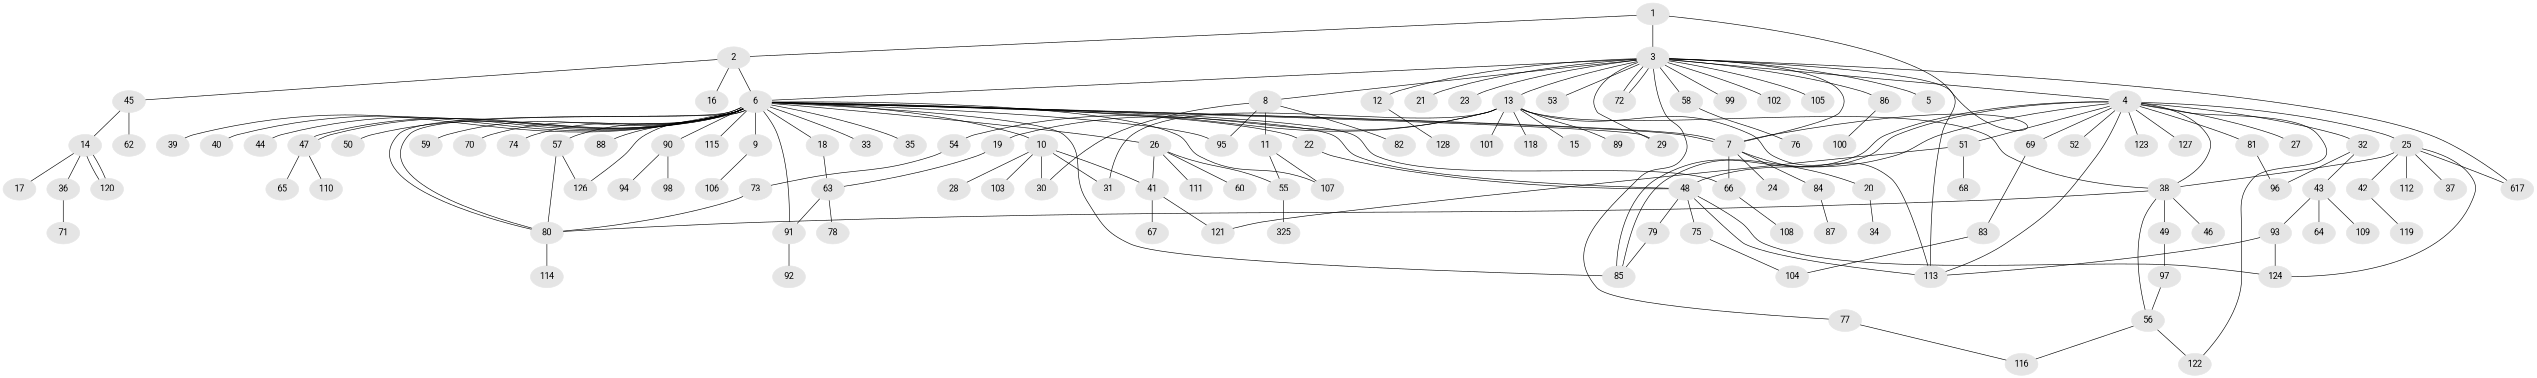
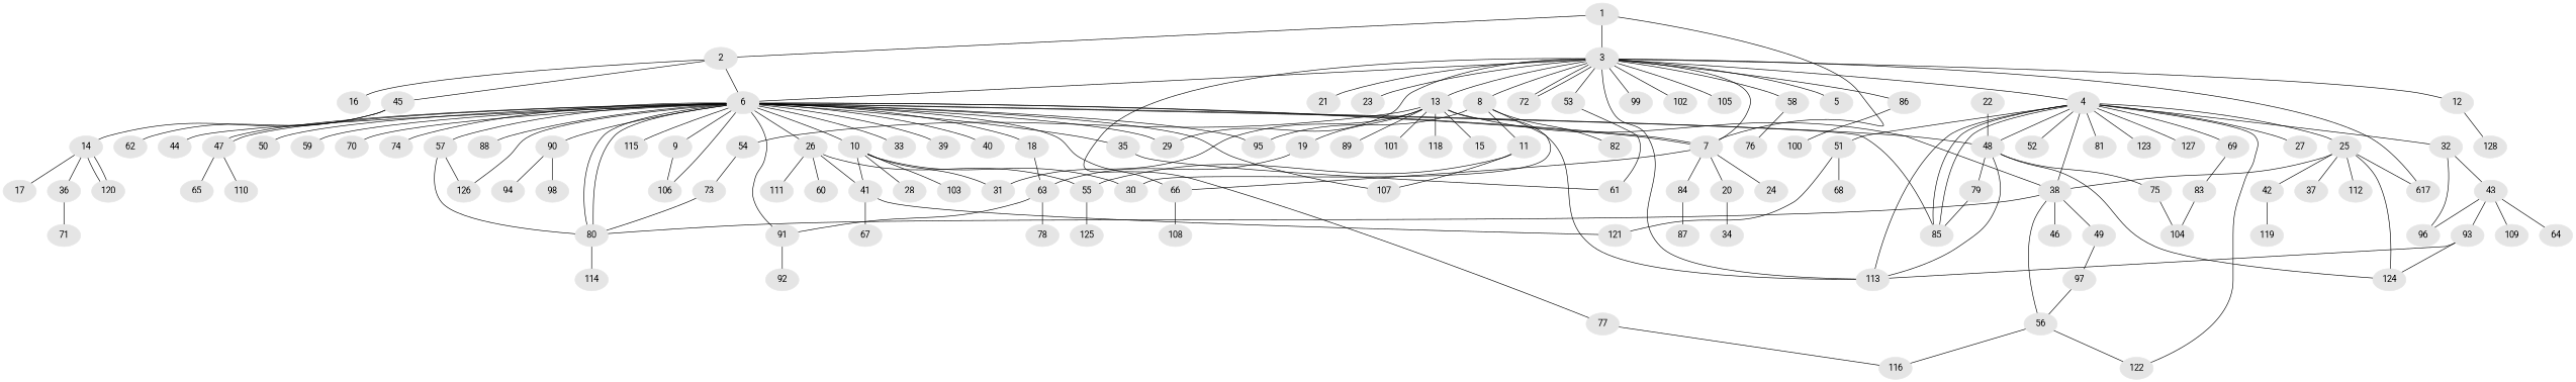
  graph {
    fontname=Roboto
    node [color=gray90 fontname=Roboto style=filled]
    edge [fontname=Roboto]
    1
    2
    3
    7
    6
    16
    45
    4
    5
    8
    12
    13
    21
    23
    29
    53
    58
    72
    77
    86
    99
    102
    105
    113
    n25 [label=617]
    66
    20
    24
    84
    48
    85
    9
    10
    18
    22
    26
    33
    35
    39
    40
    44
    47
    50
    57
    59
    70
    74
    80
    88
    90
    91
    95
    107
    115
    126
    14
    62
    25
    27
    32
    38
    51
    52
    69
    81
    122
    123
    127
    11
    30
    82
    128
    31
    15
    19
    54
    89
    101
    118
+   61
    76
    116
    100
    37
    42
    112
    124
    43
    96
    46
    49
    56
    75
    79
    121
    68
    83
    106
    28
    41
    103
    17
    36
    120
    63
    55
    60
    111
    65
    110
    108
    114
    94
    98
    92
    34
    87
    67
-   125 [label=325]
+   125
    73
    71
    78
    119
    64
    93
    109
    97
    104
    1 -- 2
    1 -- 3
    1 -- 7
    2 -- 6
    2 -- 16
    2 -- 45
    3 -- 7
    3 -- 6
    3 -- 4
    3 -- 5
    3 -- 8
    3 -- 12
    3 -- 13
    3 -- 21
    3 -- 23
    3 -- 29
    3 -- 53
    3 -- 58
    3 -- 72
    3 -- 72
    3 -- 77
    3 -- 86
    3 -- 99
    3 -- 102
    3 -- 105
    3 -- 113
    3 -- n25
    7 -- 66
    7 -- 20
    7 -- 24
    7 -- 84
    6 -- 7
    6 -- 7
    6 -- 29
    6 -- 66
    6 -- 48
    6 -- 85
    6 -- 9
    6 -- 10
    6 -- 18
-   6 -- 22
+   6 -- 106
    6 -- 26
    6 -- 33
    6 -- 35
    6 -- 39
    6 -- 40
    6 -- 44
    6 -- 47
    6 -- 47
    6 -- 50
    6 -- 57
    6 -- 59
    6 -- 70
    6 -- 74
    6 -- 80
    6 -- 80
    6 -- 88
    6 -- 90
    6 -- 91
    6 -- 95
    6 -- 107
    6 -- 115
    6 -- 126
    45 -- 14
    45 -- 62
    4 -- 113
    4 -- 48
    4 -- 85
    4 -- 85
    4 -- 25
    4 -- 27
    4 -- 32
    4 -- 38
    4 -- 51
    4 -- 52
    4 -- 69
    4 -- 81
    4 -- 122
    4 -- 123
    4 -- 127
    8 -- 95
    8 -- 11
    8 -- 30
    8 -- 82
    12 -- 128
    13 -- 113
    13 -- 38
    13 -- 31
    13 -- 15
    13 -- 19
    13 -- 54
    13 -- 89
    13 -- 101
    13 -- 118
+   53 -- 61
    58 -- 76
    77 -- 116
    86 -- 100
    66 -- 108
    20 -- 34
    84 -- 87
    48 -- 113
    48 -- 124
    48 -- 75
    48 -- 79
    9 -- 106
    10 -- 30
    10 -- 31
    10 -- 28
    10 -- 41
    10 -- 103
    18 -- 63
    22 -- 48
    26 -- 41
    26 -- 55
    26 -- 60
    26 -- 111
+   35 -- 61
    47 -- 65
    47 -- 110
    57 -- 80
    57 -- 126
    80 -- 114
    90 -- 94
    90 -- 98
    91 -- 92
    14 -- 17
    14 -- 36
    14 -- 120
    14 -- 120
    25 -- n25
    25 -- 38
    25 -- 37
    25 -- 42
    25 -- 112
    25 -- 124
    32 -- 43
    32 -- 96
    38 -- 80
    38 -- 46
    38 -- 49
    38 -- 56
    51 -- 121
    51 -- 68
    69 -- 83
    11 -- 107
    11 -- 55
    19 -- 63
    54 -- 73
    42 -- 119
-   81 -- 96
+   43 -- 96
    43 -- 64
    43 -- 93
    43 -- 109
    49 -- 97
    56 -- 122
    56 -- 116
    75 -- 104
    79 -- 85
    83 -- 104
    41 -- 121
    41 -- 67
    36 -- 71
    63 -- 91
    63 -- 78
    55 -- 125
    73 -- 80
    93 -- 113
    93 -- 124
    97 -- 56
  }
